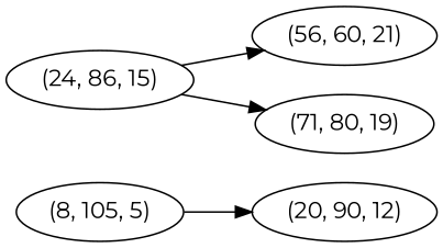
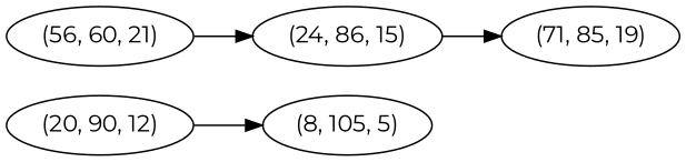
  digraph {
    fontname=Montserrat
    rankdir=LR
    node [fontname=Montserrat]
    edge [fontname=Montserrat]
    "(8, 105, 5)"
    "(20, 90, 12)"
    "(24, 86, 15)"
    "(56, 60, 21)"
-   "(71, 80, 19)"
-   "(8, 105, 5)" -> "(20, 90, 12)"
-   "(24, 86, 15)" -> "(56, 60, 21)"
+   "(71, 80, 19)" [label="(71, 85, 19)"]
+   "(20, 90, 12)" -> "(8, 105, 5)"
+   "(56, 60, 21)" -> "(24, 86, 15)"
    "(24, 86, 15)" -> "(71, 80, 19)"
  }
